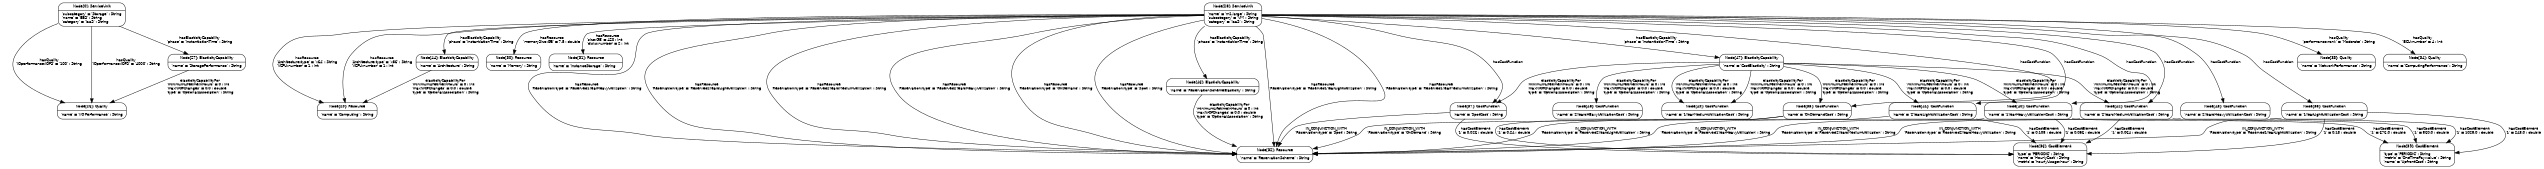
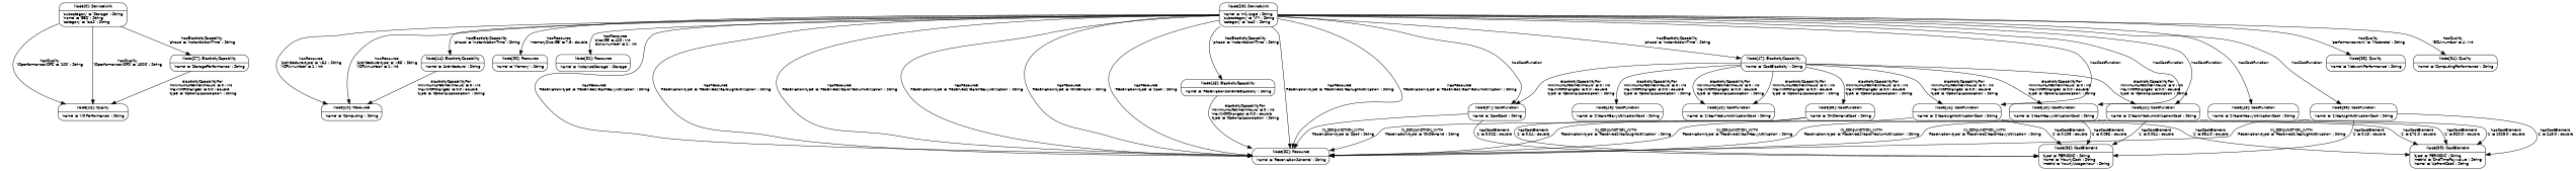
  digraph {
    node [fontname="Bitstream Vera Sans" fontsize=8 shape=Mrecord]
    edge [fontname="Bitstream Vera Sans" fontsize=8]
    n1 [label="{Node\[0\]: ServiceUnit|'subcategory' = 'Storage' : String\l'name' = 'EBS' : String\l'category' = 'IaaS' : String\l}"]
    n2 [label="{Node\[26\]: Quality|'name' = 'I/O Performance' : String\l}"]
    n3 [label="{Node\[27\]: ElasticityCapability|'name' = 'StoragePerformance' : String\l}"]
    n4 [label="{Node\[29\]: Resource|'name' = 'Computing' : String\l}"]
    n5 [label="{Node\[28\]: ServiceUnit|'name' = 'm1.large' : String\l'subcategory' = 'VM' : String\l'category' = 'IaaS' : String\l}"]
    n6 [label="{Node\[30\]: Resource|'name' = 'Memory' : String\l}"]
-   n7 [label="{Node\[31\]: Resource|'name' = 'InstanceStorage' : String\l}"]
+   n7 [label="{Node\[31\]: Resource|'name' = 'InstanceStorage' : Storage\l}"]
    n8 [label="{Node\[32\]: Resource|'name' = 'ReservationScheme' : String\l}"]
    n9 [label="{Node\[33\]: Quality|'name' = 'NetworkPerformance' : String\l}"]
    n10 [label="{Node\[34\]: Quality|'name' = 'ComputingPerformance' : String\l}"]
    n11 [label="{Node\[35\]: CostFunction|'name' = 'OnDemandCost' : String\l}"]
    n12 [label="{Node\[37\]: CostFunction|'name' = 'SpotCost' : String\l}"]
    n13 [label="{Node\[38\]: CostFunction|'name' = '1YearLightUtilizationCost' : String\l}"]
    n14 [label="{Node\[40\]: CostFunction|'name' = '1YearHeavyUtilizationCost' : String\l}"]
    n15 [label="{Node\[41\]: CostFunction|'name' = '2YearsLightUtilizationCost' : String\l}"]
    n16 [label="{Node\[42\]: CostFunction|'name' = '2YearsMediumUtilizationCost' : String\l}"]
    n17 [label="{Node\[43\]: CostFunction|'name' = '2YearsHeavyUtilizationCost' : String\l}"]
    n18 [label="{Node\[44\]: ElasticityCapability|'name' = 'Architecture' : String\l}"]
    n19 [label="{Node\[46\]: ElasticityCapability|'name' = 'ReservationSchemeElasticity' : String\l}"]
    n20 [label="{Node\[47\]: ElasticityCapability|'name' = 'CostElasticity' : String\l}"]
    n21 [label="{Node\[36\]: CostElement|'type' = 'PERIODIC' : String\l'name' = 'HourlyCost' : String\l'metric' = 'hourlyUsage:hour' : String\l}"]
    n22 [label="{Node\[39\]: CostElement|'type' = 'PERIODIC' : String\l'metric' = 'OneTimePay:value' : String\l'name' = 'UpfrontCost' : String\l}"]
    n23 [label="{Node\[48\]: CostFunction|'name' = '2YearsHEavyUtilizationCost' : String\l}"]
    n24 [label="{Node\[49\]: CostFunction|'name' = '1YearMediumUtilizationCost' : String\l}"]
    n1 -> n2 [label="hasQuality\n'IOperformance:IOPS' = '100' : String\l"]
    n1 -> n2 [label="hasQuality\n'IOperformance:IOPS' = '4000' : String\l"]
    n1 -> n3 [label="hasElasticityCapability\n'phase' = 'InstantiationTime' : String\l"]
    n3 -> n2 [label="elasticityCapabilityFor\n'minimumLifetimeInHours' = 0 : int\l'maxNrOfChanges' = 0.0 : double\l'type' = 'OptionalAssociation' : String\l"]
    n5 -> n4 [label="hasResource\n'Architecture:type' = 'x64' : String\l'VCPU:number' = 1 : int\l"]
    n5 -> n4 [label="hasResource\n'Architecture:type' = 'x86' : String\l'VCPU:number' = 1 : int\l"]
    n5 -> n6 [label="hasResource\n'memorySize:GB' = 7.5 : double\l"]
    n5 -> n7 [label="hasResource\n'size:GB' = 420 : int\l'disks:number' = 2 : int\l"]
    n5 -> n8 [label="hasResource\n'Reservation:type' = 'OnDemand' : String\l"]
    n5 -> n8 [label="hasResource\n'Reservation:type' = 'Spot' : String\l"]
    n5 -> n8 [label="hasResource\n'Reservation:type' = 'Reserved1YearLightUtilization' : String\l"]
    n5 -> n8 [label="hasResource\n'Reservation:type' = 'Reserved1YearMediumUtilization' : String\l"]
    n5 -> n8 [label="hasResource\n'Reservation:type' = 'Reserved1YearHeavyUtilization' : String\l"]
    n5 -> n8 [label="hasResource\n'Reservation:type' = 'Reserved2YearsLightUtilization' : String\l"]
    n5 -> n8 [label="hasResource\n'Reservation:type' = 'Reserved2YearsMediumUtilization' : String\l"]
    n5 -> n8 [label="hasResource\n'Reservation:type' = 'Reserved2YearsHeavyUtilization' : String\l"]
    n5 -> n9 [label="hasQuality\n'performance:rank' = 'Moderate' : String\l"]
    n5 -> n10 [label="hasQuality\n'ECU:number' = 4 : int\l"]
-   n5 -> n11 [label="hasCostFunction\n"]
    n5 -> n12 [label="hasCostFunction\n"]
    n5 -> n13 [label="hasCostFunction\n"]
    n5 -> n14 [label="hasCostFunction\n"]
    n5 -> n15 [label="hasCostFunction\n"]
    n5 -> n16 [label="hasCostFunction\n"]
    n5 -> n17 [label="hasCostFunction\n"]
    n5 -> n18 [label="hasElasticityCapability\n'phase' = 'InstantiationTime' : String\l"]
    n5 -> n19 [label="hasElasticityCapability\n'phase' = 'InstantiationTime' : String\l"]
    n5 -> n20 [label="hasElasticityCapability\n'phase' = 'InstantiationTime' : String\l"]
    n11 -> n8 [label="IN_CONJUNCTION_WITH\n'Reservation:type' = 'OnDemand' : String\l"]
    n11 -> n21 [label="hasCostElement\n'1' = 0.24 : double\l"]
    n12 -> n8 [label="IN_CONJUNCTION_WITH\n'Reservation:type' = 'Spot' : String\l"]
    n12 -> n21 [label="hasCostElement\n'1' = 0.026 : double\l"]
    n13 -> n8 [label="IN_CONJUNCTION_WITH\n'Reservation:type' = 'Reserved1YearLightUtilization' : String\l"]
    n13 -> n21 [label="hasCostElement\n'1' = 0.13 : double\l"]
    n13 -> n22 [label="hasCostElement\n'1' = 243.0 : double\l"]
    n14 -> n8 [label="IN_CONJUNCTION_WITH\n'Reservation:type' = 'Reserved1YearHeavyUtilization' : String\l"]
    n14 -> n21 [label="hasCostElement\n'1' = 0.056 : double\l"]
    n14 -> n22 [label="hasCostElement\n'1' = 676.0 : double\l"]
    n15 -> n8 [label="IN_CONJUNCTION_WITH\n'Reservation:type' = 'Reserved2YearsLightUtilization' : String\l"]
    n15 -> n21 [label="hasCostElement\n'1' = 0.108 : double\l"]
+   n15 -> n22 [label="hasCostElement\n'1' = 384.0 : double\l"]
    n16 -> n8 [label="IN_CONJUNCTION_WITH\n'Reservation:type' = 'Reserved2YearsMediumUtilization' : String\l"]
    n16 -> n21 [label="hasCostElement\n'1' = 0.064 : double\l"]
    n16 -> n22 [label="hasCostElement\n'1' = 860.0 : double\l"]
    n17 -> n8 [label="IN_CONJUNCTION_WITH\n'Reservation:type' = 'Reserved2YearsHeavyUtilization' : String\l"]
    n17 -> n22 [label="hasCostElement\n'1' = 1028.0 : double\l"]
    n18 -> n4 [label="elasticityCapabilityFor\n'minimumLifetimeInHours' = 0 : int\l'maxNrOfChanges' = 0.0 : double\l'type' = 'OptionalAssociation' : String\l"]
    n19 -> n8 [label="elasticityCapabilityFor\n'minimumLifetimeInHours' = 0 : int\l'maxNrOfChanges' = 0.0 : double\l'type' = 'OptionalAssociation' : String\l"]
    n20 -> n11 [label="elasticityCapabilityFor\n'minimumLifetimeInHours' = 0 : int\l'maxNrOfChanges' = 0.0 : double\l'type' = 'OptionalAssociation' : String\l"]
    n20 -> n12 [label="elasticityCapabilityFor\n'minimumLifetimeInHours' = 0 : int\l'maxNrOfChanges' = 0.0 : double\l'type' = 'OptionalAssociation' : String\l"]
    n20 -> n14 [label="elasticityCapabilityFor\n'minimumLifetimeInHours' = 0 : int\l'maxNrOfChanges' = 0.0 : double\l'type' = 'OptionalAssociation' : String\l"]
    n20 -> n15 [label="elasticityCapabilityFor\n'minimumLifetimeInHours' = 0 : int\l'maxNrOfChanges' = 0.0 : double\l'type' = 'OptionalAssociation' : String\l"]
    n20 -> n16 [label="elasticityCapabilityFor\n'minimumLifetimeInHours' = 0 : int\l'maxNrOfChanges' = 0.0 : double\l'type' = 'OptionalAssociation' : String\l"]
    n20 -> n23 [label="elasticityCapabilityFor\n'minimumLifetimeInHours' = 0 : int\l'maxNrOfChanges' = 0.0 : double\l'type' = 'OptionalAssociation' : String\l"]
    n20 -> n24 [label="elasticityCapabilityFor\n'minimumLifetimeInHours' = 0 : int\l'maxNrOfChanges' = 0.0 : double\l'type' = 'OptionalAssociation' : String\l"]
    n20 -> n24 [label="elasticityCapabilityFor\n'minimumLifetimeInHours' = 0 : int\l'maxNrOfChanges' = 0.0 : double\l'type' = 'OptionalAssociation' : String\l"]
  }
